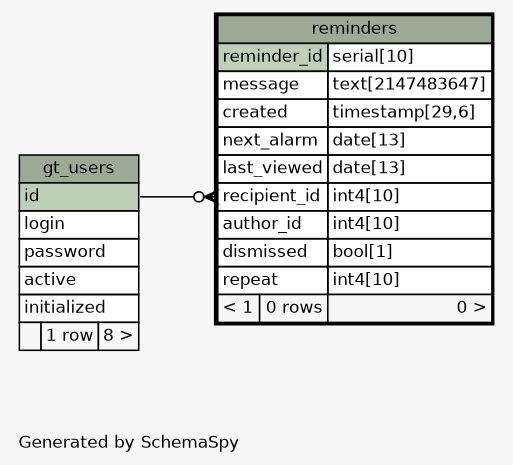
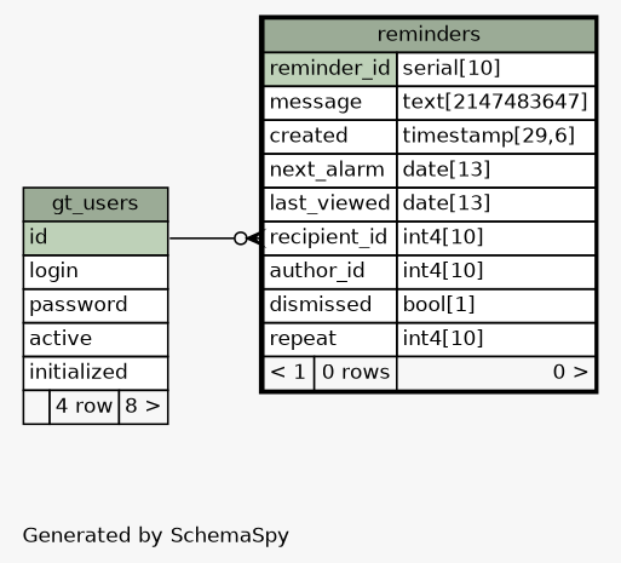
  digraph {
    bgcolor="#f7f7f7"
    fontname="DejaVu Sans"
    fontsize=11
    label="\nGenerated by SchemaSpy"
    labeljust=l
    nodesep=0.18
    rankdir=RL
    ranksep=0.46
    node [fontname="DejaVu Sans" fontsize=11 shape=plaintext]
    n1 [label=<     <TABLE BORDER="2" CELLBORDER="1" CELLSPACING="0" BGCOLOR="#ffffff">       <TR><TD COLSPAN="3" BGCOLOR="#9bab96" ALIGN="CENTER">reminders</TD></TR>       <TR><TD PORT="reminder_id" COLSPAN="2" BGCOLOR="#bed1b8" ALIGN="LEFT">reminder_id</TD><TD PORT="reminder_id.type" ALIGN="LEFT">serial[10]</TD></TR>       <TR><TD PORT="message" COLSPAN="2" ALIGN="LEFT">message</TD><TD PORT="message.type" ALIGN="LEFT">text[2147483647]</TD></TR>       <TR><TD PORT="created" COLSPAN="2" ALIGN="LEFT">created</TD><TD PORT="created.type" ALIGN="LEFT">timestamp[29,6]</TD></TR>       <TR><TD PORT="next_alarm" COLSPAN="2" ALIGN="LEFT">next_alarm</TD><TD PORT="next_alarm.type" ALIGN="LEFT">date[13]</TD></TR>       <TR><TD PORT="last_viewed" COLSPAN="2" ALIGN="LEFT">last_viewed</TD><TD PORT="last_viewed.type" ALIGN="LEFT">date[13]</TD></TR>       <TR><TD PORT="recipient_id" COLSPAN="2" ALIGN="LEFT">recipient_id</TD><TD PORT="recipient_id.type" ALIGN="LEFT">int4[10]</TD></TR>       <TR><TD PORT="author_id" COLSPAN="2" ALIGN="LEFT">author_id</TD><TD PORT="author_id.type" ALIGN="LEFT">int4[10]</TD></TR>       <TR><TD PORT="dismissed" COLSPAN="2" ALIGN="LEFT">dismissed</TD><TD PORT="dismissed.type" ALIGN="LEFT">bool[1]</TD></TR>       <TR><TD PORT="repeat" COLSPAN="2" ALIGN="LEFT">repeat</TD><TD PORT="repeat.type" ALIGN="LEFT">int4[10]</TD></TR>       <TR><TD ALIGN="LEFT" BGCOLOR="#f7f7f7">&lt; 1</TD><TD ALIGN="RIGHT" BGCOLOR="#f7f7f7">0 rows</TD><TD ALIGN="RIGHT" BGCOLOR="#f7f7f7">0 &gt;</TD></TR>     </TABLE>>]
-   n2 [label=<     <TABLE BORDER="0" CELLBORDER="1" CELLSPACING="0" BGCOLOR="#ffffff">       <TR><TD COLSPAN="3" BGCOLOR="#9bab96" ALIGN="CENTER">gt_users</TD></TR>       <TR><TD PORT="id" COLSPAN="3" BGCOLOR="#bed1b8" ALIGN="LEFT">id</TD></TR>       <TR><TD PORT="login" COLSPAN="3" ALIGN="LEFT">login</TD></TR>       <TR><TD PORT="password" COLSPAN="3" ALIGN="LEFT">password</TD></TR>       <TR><TD PORT="active" COLSPAN="3" ALIGN="LEFT">active</TD></TR>       <TR><TD PORT="initialized" COLSPAN="3" ALIGN="LEFT">initialized</TD></TR>       <TR><TD ALIGN="LEFT" BGCOLOR="#f7f7f7">  </TD><TD ALIGN="RIGHT" BGCOLOR="#f7f7f7">1 row</TD><TD ALIGN="RIGHT" BGCOLOR="#f7f7f7">8 &gt;</TD></TR>     </TABLE>>]
+   n2 [label=<     <TABLE BORDER="0" CELLBORDER="1" CELLSPACING="0" BGCOLOR="#ffffff">       <TR><TD COLSPAN="3" BGCOLOR="#9bab96" ALIGN="CENTER">gt_users</TD></TR>       <TR><TD PORT="id" COLSPAN="3" BGCOLOR="#bed1b8" ALIGN="LEFT">id</TD></TR>       <TR><TD PORT="login" COLSPAN="3" ALIGN="LEFT">login</TD></TR>       <TR><TD PORT="password" COLSPAN="3" ALIGN="LEFT">password</TD></TR>       <TR><TD PORT="active" COLSPAN="3" ALIGN="LEFT">active</TD></TR>       <TR><TD PORT="initialized" COLSPAN="3" ALIGN="LEFT">initialized</TD></TR>       <TR><TD ALIGN="LEFT" BGCOLOR="#f7f7f7">  </TD><TD ALIGN="RIGHT" BGCOLOR="#f7f7f7">4 row</TD><TD ALIGN="RIGHT" BGCOLOR="#f7f7f7">8 &gt;</TD></TR>     </TABLE>>]
    n1 -> n2 [arrowhead=none arrowsize=0.8 arrowtail=crowodot dir=back headport="id:e" tailport="recipient_id:w" fontname="DejaVu Sans"]
  }
